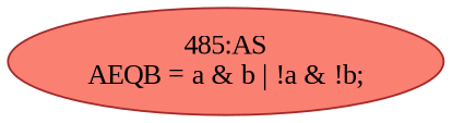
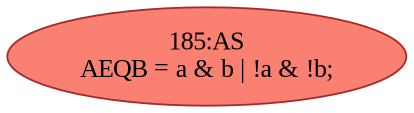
  strict digraph {
    rankdir=LR
    fontname="Liberation Serif"
-   n1 [ast="<pyverilog.vparser.ast.Assign object at 0x7f14ceed8090>" def_var="['AEQB']" fillcolor=salmon label="485:AS\nAEQB = a & b | !a & !b;" statements="[]" style=filled typ=Assign use_var="['a', 'b', 'a', 'b']" color=brown fontname="Liberation Serif"]
+   n1 [ast="<pyverilog.vparser.ast.Assign object at 0x7f14ceed8090>" def_var="['AEQB']" fillcolor=salmon label="185:AS\nAEQB = a & b | !a & !b;" statements="[]" style=filled typ=Assign use_var="['a', 'b', 'a', 'b']" color=brown fontname="Liberation Serif"]
  }
